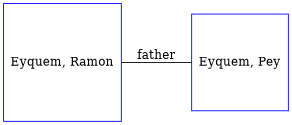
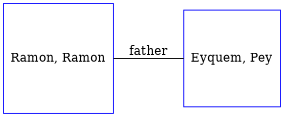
  digraph {
    rankdir=LR
    node [color=blue regular=1 shape=box]
-   n1 [label="Eyquem, Ramon"]
+   n1 [label="Ramon, Ramon"]
    n2 [label="Eyquem, Pey"]
    n1 -> n2 [arrowsize=0.0 dir=none label=father]
  }
